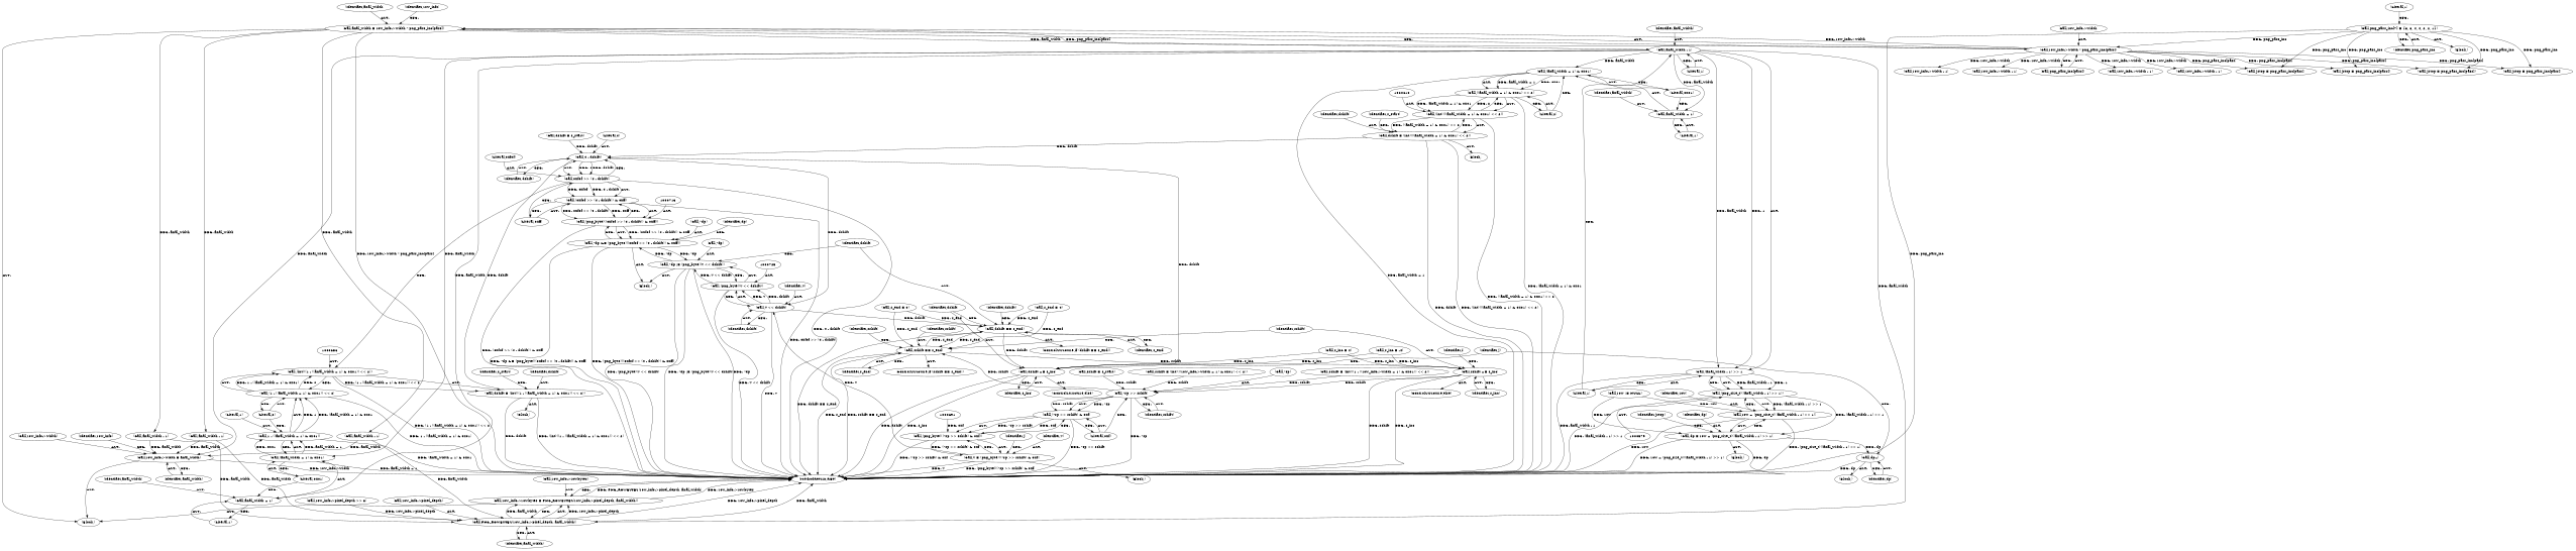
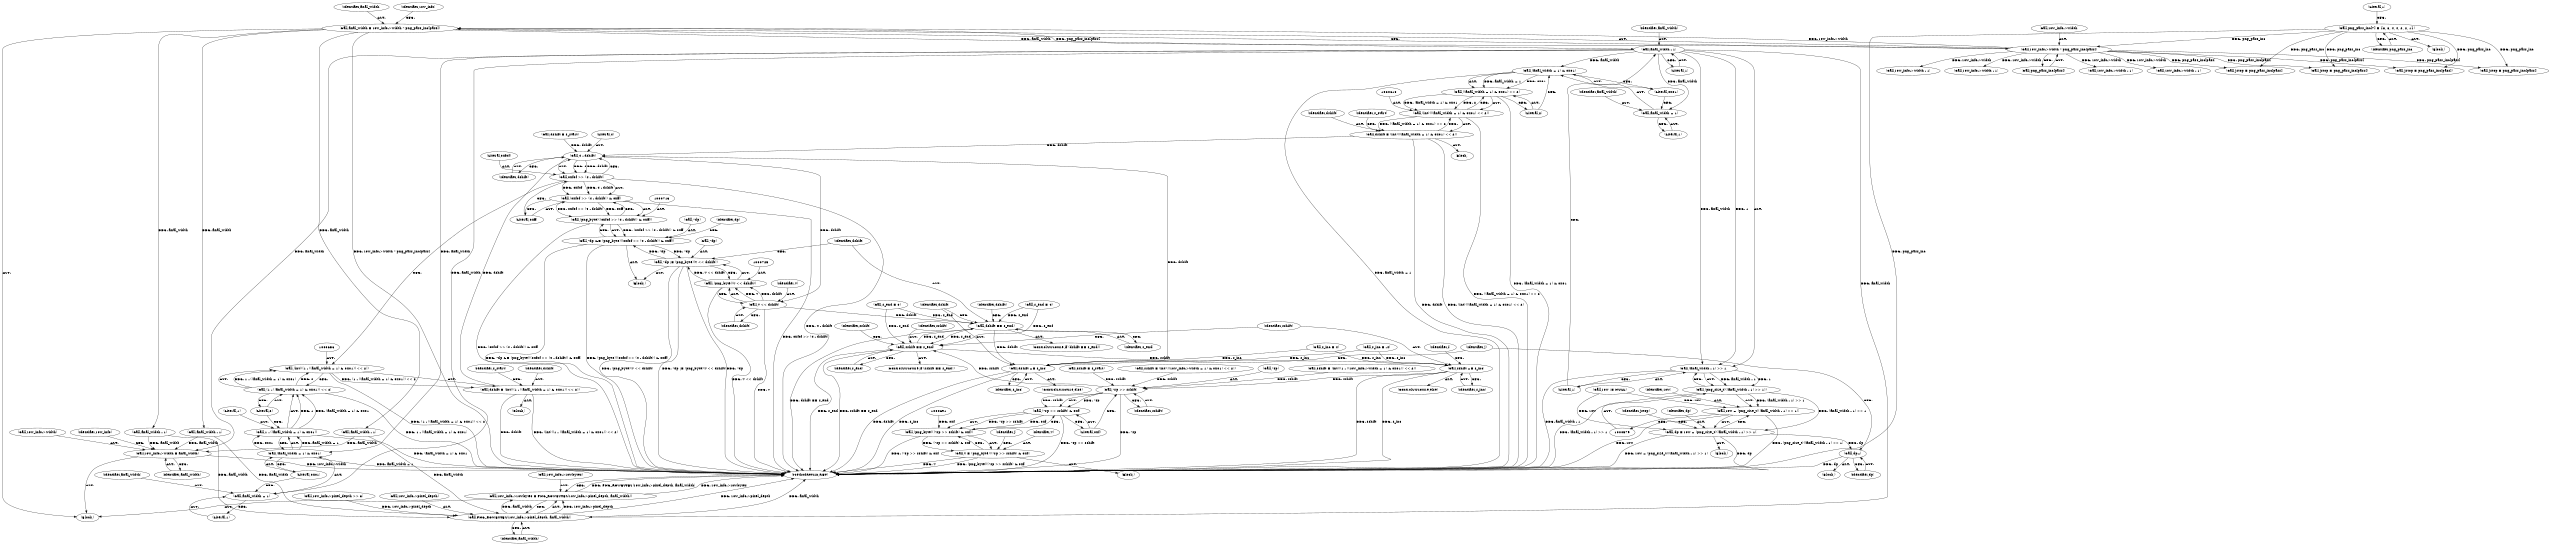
  digraph {
    fontname="DejaVu Serif"
    node [fontname="DejaVu Serif"]
    edge [fontname="DejaVu Serif"]
    n1 [label="(Call,final_width - 1)"]
    n2 [label="(Call,(final_width - 1) >> 1)"]
    n3 [label="(Call,(final_width + 1) & 0x01)"]
    n4 [label="(Call,final_width + 1)"]
    n5 [label="(Call,(final_width + 1) & 0x01)"]
    n6 [label="(Call,final_width + 1)"]
    n7 [label="(Call,row_info->width = final_width)"]
    n8 [label="(Call,PNG_ROWBYTES(row_info->pixel_depth, final_width))"]
    n9 [label="(Literal,1)"]
    n10 [label="(MethodReturn,RET)"]
    n11 [label="(Call,(png_size_t)((final_width - 1) >> 1))"]
    n12 [label="(Literal,1)"]
    n13 [label="(Call,((final_width + 1) & 0x01) << 2)"]
    n14 [label="(Literal,0x01)"]
    n15 [label="(Literal,1)"]
    n16 [label="(Call,1 - ((final_width + 1) & 0x01))"]
    n17 [label="(Literal,0x01)"]
    n18 [label="(Literal,1)"]
    n19 [label="(Block,)"]
    n20 [label="(Identifier,final_width)"]
    n21 [label="(Call,row_info->rowbytes = PNG_ROWBYTES(row_info->pixel_depth, final_width))"]
    n22 [label="(Identifier,final_width)"]
    n23 [label="(Call,final_width = row_info->width * png_pass_inc[pass])"]
    n24 [label="(Call,row_info->width * png_pass_inc[pass])"]
    n25 [label="(Call,final_width - 1)"]
    n26 [label="(Call,final_width - 1)"]
    n27 [label="(Call,final_width - 1)"]
    n28 [label="(Call,jstop = png_pass_inc[pass])"]
    n29 [label="(Call,row_info->width - 1)"]
    n30 [label="(Call,jstop = png_pass_inc[pass])"]
    n31 [label="(Call,row_info->width - 1)"]
    n32 [label="(Call,png_pass_inc[pass])"]
    n33 [label="(Call,row_info->width - 1)"]
    n34 [label="(Call,jstop = png_pass_inc[pass])"]
    n35 [label="(Call,row_info->width - 1)"]
    n36 [label="(Call,jstop = png_pass_inc[pass])"]
    n37 [label="(Call,png_pass_inc[7] = {8, 8, 4, 4, 2, 2, 1})"]
    n38 [label="(Identifier,png_pass_inc)"]
    n39 [label="(Block,)"]
    n40 [label="(Call,dp = row + (png_size_t)((final_width - 1) >> 1))"]
    n41 [label="(Call,row + (png_size_t)((final_width - 1) >> 1))"]
    n42 [label="(Call,dp--)"]
    n43 [label="(Block,)"]
    n44 [label="(Block,)"]
    n45 [label="(Identifier,dp)"]
    n46 [label="(Call,(int)(((final_width + 1) & 0x01) << 2))"]
    n47 [label="(Literal,2)"]
    n48 [label="(Call,dshift = (int)(((final_width + 1) & 0x01) << 2))"]
    n49 [label="(Call,4 - dshift)"]
    n50 [label="(Block,)"]
    n51 [label="(Call,0xf0f >> (4 - dshift))"]
    n52 [label="(Call,v << dshift)"]
    n53 [label="(Identifier,dshift)"]
    n54 [label="(Call,(0xf0f >> (4 - dshift)) & 0xff)"]
    n55 [label="(Call,(int)((1 - ((final_width + 1) & 0x01)) << 2))"]
    n56 [label="(Call,(png_byte)(v << dshift))"]
    n57 [label="(Call,dshift == s_end)"]
    n58 [label="(Identifier,dshift)"]
    n59 [label="(Call,(png_byte)((0xf0f >> (4 - dshift)) & 0xff))"]
    n60 [label="(Literal,0xff)"]
    n61 [label="(Call,*dp &= (png_byte)((0xf0f >> (4 - dshift)) & 0xff))"]
    n62 [label="(Call,*dp |= (png_byte)(v << dshift))"]
    n63 [label="(Block,)"]
    n64 [label="(Call,dshift += s_inc)"]
    n65 [label="(Call,sshift == s_end)"]
    n66 [label="(ControlStructure,if (dshift == s_end))"]
    n67 [label="(Identifier,s_end)"]
    n68 [label="(Identifier,s_inc)"]
    n69 [label="(ControlStructure,else)"]
    n70 [label="(Call,sshift += s_inc)"]
    n71 [label="(Identifier,s_end)"]
    n72 [label="(ControlStructure,if (sshift == s_end))"]
    n73 [label="(Call,*sp >> sshift)"]
    n74 [label="(ControlStructure,else)"]
    n75 [label="(Identifier,s_inc)"]
    n76 [label="(Call,(*sp >> sshift) & 0xf)"]
    n77 [label="(Identifier,sshift)"]
    n78 [label="(Call,(png_byte)((*sp >> sshift) & 0xf))"]
    n79 [label="(Literal,0xf)"]
    n80 [label="(Call,v = (png_byte)((*sp >> sshift) & 0xf))"]
    n81 [label="(Block,)"]
    n82 [label="(Call,(1 - ((final_width + 1) & 0x01)) << 2)"]
    n83 [label="(Literal,2)"]
    n84 [label="(Call,dshift = (int)((1 - ((final_width + 1) & 0x01)) << 2))"]
    n85 [label="(Block,)"]
    n86 [label="(Identifier,j)"]
    n87 [label="(Identifier,dshift)"]
    n88 [label="(Call,*dp)"]
    n89 [label="(Identifier,row)"]
    n90 [label="(Call,row_info->pixel_depth >> 3)"]
    n91 [label="(Identifier,final_width)"]
    n92 [label="(Identifier,row_info)"]
    n93 [label="(Call,row_info->pixel_depth)"]
    n94 [label="(Identifier,dp)"]
    n95 [label="(Call,s_inc = 4)"]
    n96 [label="(Identifier,dshift)"]
    n97 [label="(Identifier,jstop)"]
    n98 [label="(Identifier,dshift)"]
    n99 [label="(Literal,1)"]
    n100 [label="(Identifier,j)"]
    n101 [label="(Call,row_info->width)"]
    n102 [label="(Call,*sp)"]
    n103 [label="(Literal,4)"]
    n104 [label="(Identifier,s_start)"]
    n105 [label="(Identifier,s_start)"]
    n106 [label="(Identifier,dp)"]
    n107 [label="(Identifier,dshift)"]
    n108 [label="(Identifier,sshift)"]
    n109 [label="(Literal,0xf0f)"]
    n110 [label="(Call,row != NULL)"]
    n111 [label="(Identifier,i)"]
    n112 [label="(Call,row_info->width)"]
    n113 [label="(Identifier,v)"]
    n114 [label="(Identifier,final_width)"]
    n115 [label="(Call,sshift = (int)((1 - ((row_info->width + 1) & 0x01)) << 2))"]
    n116 [label="(Call,s_inc = -4)"]
    n117 [label="(Identifier,final_width)"]
    n118 [label="(Call,dshift = s_start)"]
    n119 [label="(Call,row_info->rowbytes)"]
    n120 [label="(Call,s_end = 0)"]
    n121 [label="(Identifier,v)"]
    n122 [label="(Literal,1)"]
    n123 [label="(Identifier,dshift)"]
    n124 [label="(Call,*dp)"]
    n125 [label="(Call,s_end = 4)"]
    n126 [label="(Identifier,final_width)"]
    n127 [label="(Call,sshift = s_start)"]
    n128 [label="(Identifier,sshift)"]
    n129 [label="(Identifier,row_info)"]
    n130 [label="(Identifier,sshift)"]
    n131 [label="(Call,sshift = (int)(((row_info->width + 1) & 0x01) << 2))"]
    1000579
    n133 [label=1020618]
    1000713
    1000725
    1000691
    1000656
    n1 -> n2 [label="AST: "]
    n1 -> n2 [label="DDG: final_width"]
    n1 -> n2 [label="DDG: 1"]
    n1 -> n3 [label="DDG: final_width"]
    n1 -> n4 [label="DDG: final_width"]
    n1 -> n5 [label="DDG: final_width"]
    n1 -> n6 [label="DDG: final_width"]
    n1 -> n7 [label="DDG: final_width"]
    n1 -> n8 [label="DDG: final_width"]
    n1 -> n9 [label="CFG: "]
    n2 -> n10 [label="DDG: final_width - 1"]
    n2 -> n11 [label="AST: "]
    n2 -> n11 [label="DDG: final_width - 1"]
    n2 -> n11 [label="DDG: 1"]
    n2 -> n12 [label="CFG: "]
    n3 -> n10 [label="DDG: final_width + 1"]
    n3 -> n13 [label="AST: "]
    n3 -> n13 [label="DDG: final_width + 1"]
    n3 -> n13 [label="DDG: 0x01"]
    n3 -> n14 [label="CFG: "]
    n4 -> n3 [label="AST: "]
    n4 -> n15 [label="CFG: "]
    n5 -> n10 [label="DDG: final_width + 1"]
    n5 -> n16 [label="AST: "]
    n5 -> n16 [label="DDG: final_width + 1"]
    n5 -> n16 [label="DDG: 0x01"]
    n5 -> n17 [label="CFG: "]
    n6 -> n5 [label="AST: "]
    n6 -> n18 [label="CFG: "]
    n7 -> n10 [label="DDG: row_info->width"]
    n7 -> n19 [label="AST: "]
    n7 -> n20 [label="CFG: "]
    n8 -> n10 [label="DDG: row_info->pixel_depth"]
    n8 -> n10 [label="DDG: final_width"]
    n8 -> n21 [label="AST: "]
    n8 -> n21 [label="DDG: row_info->pixel_depth"]
    n8 -> n21 [label="DDG: final_width"]
    n8 -> n22 [label="CFG: "]
    n9 -> n1 [label="AST: "]
    n10 -> n21 [label="CFG: "]
    n11 -> n2 [label="CFG: "]
    n11 -> n10 [label="DDG: (final_width - 1) >> 1"]
    n11 -> n40 [label="DDG: (final_width - 1) >> 1"]
    n11 -> n41 [label="AST: "]
    n11 -> n41 [label="DDG: (final_width - 1) >> 1"]
    n12 -> n1 [label="CFG: "]
    n12 -> n2 [label="AST: "]
    n13 -> n10 [label="DDG: (final_width + 1) & 0x01"]
    n13 -> n46 [label="AST: "]
    n13 -> n46 [label="DDG: (final_width + 1) & 0x01"]
    n13 -> n46 [label="DDG: 2"]
    n13 -> n47 [label="CFG: "]
    n14 -> n3 [label="AST: "]
    n14 -> n4 [label="CFG: "]
    n15 -> n4 [label="AST: "]
    n16 -> n5 [label="CFG: "]
    n16 -> n10 [label="DDG: (final_width + 1) & 0x01"]
    n16 -> n82 [label="AST: "]
    n16 -> n82 [label="DDG: 1"]
    n16 -> n82 [label="DDG: (final_width + 1) & 0x01"]
    n17 -> n5 [label="AST: "]
    n17 -> n6 [label="CFG: "]
    n18 -> n6 [label="AST: "]
    n20 -> n7 [label="AST: "]
    n21 -> n8 [label="CFG: "]
    n21 -> n10 [label="DDG: PNG_ROWBYTES(row_info->pixel_depth, final_width)"]
    n21 -> n10 [label="DDG: row_info->rowbytes"]
    n21 -> n19 [label="AST: "]
    n22 -> n8 [label="AST: "]
    n23 -> n1 [label="DDG: final_width"]
    n23 -> n10 [label="DDG: row_info->width * png_pass_inc[pass]"]
    n23 -> n19 [label="AST: "]
    n23 -> n24 [label="CFG: "]
    n23 -> n25 [label="DDG: final_width"]
    n23 -> n26 [label="DDG: final_width"]
    n23 -> n27 [label="DDG: final_width"]
    n24 -> n23 [label="AST: "]
    n24 -> n23 [label="DDG: row_info->width"]
    n24 -> n23 [label="DDG: png_pass_inc[pass]"]
    n24 -> n28 [label="DDG: png_pass_inc[pass]"]
    n24 -> n29 [label="DDG: row_info->width"]
    n24 -> n30 [label="DDG: png_pass_inc[pass]"]
    n24 -> n31 [label="DDG: row_info->width"]
    n24 -> n32 [label="CFG: "]
    n24 -> n33 [label="DDG: row_info->width"]
    n24 -> n34 [label="DDG: png_pass_inc[pass]"]
    n24 -> n35 [label="DDG: row_info->width"]
    n24 -> n36 [label="DDG: png_pass_inc[pass]"]
    n25 -> n7 [label="DDG: final_width"]
    n25 -> n8 [label="DDG: final_width"]
    n26 -> n7 [label="DDG: final_width"]
    n26 -> n8 [label="DDG: final_width"]
    n27 -> n7 [label="DDG: final_width"]
    n27 -> n8 [label="DDG: final_width"]
    n32 -> n24 [label="AST: "]
    n37 -> n10 [label="DDG: png_pass_inc"]
    n37 -> n24 [label="DDG: png_pass_inc"]
    n37 -> n28 [label="DDG: png_pass_inc"]
    n37 -> n30 [label="DDG: png_pass_inc"]
    n37 -> n34 [label="DDG: png_pass_inc"]
    n37 -> n36 [label="DDG: png_pass_inc"]
    n37 -> n38 [label="CFG: "]
    n37 -> n39 [label="AST: "]
    n38 -> n37 [label="AST: "]
    n40 -> n10 [label="DDG: dp"]
    n40 -> n10 [label="DDG: row + (png_size_t)((final_width - 1) >> 1)"]
    n40 -> n41 [label="CFG: "]
    n40 -> n42 [label="DDG: dp"]
    n40 -> n43 [label="AST: "]
    n41 -> n10 [label="DDG: row"]
    n41 -> n10 [label="DDG: (png_size_t)((final_width - 1) >> 1)"]
-   n41 -> n11 [label="CFG: "]
+   n41 -> 1000579 [label="CFG: "]
    n41 -> n40 [label="AST: "]
    n42 -> n10 [label="DDG: dp"]
    n42 -> n44 [label="AST: "]
    n42 -> n45 [label="CFG: "]
    n45 -> n42 [label="AST: "]
    n46 -> n10 [label="DDG: ((final_width + 1) & 0x01) << 2"]
    n46 -> n13 [label="CFG: "]
    n46 -> n48 [label="AST: "]
    n46 -> n48 [label="DDG: ((final_width + 1) & 0x01) << 2"]
    n47 -> n3 [label="CFG: "]
    n47 -> n13 [label="AST: "]
    n48 -> n10 [label="DDG: (int)(((final_width + 1) & 0x01) << 2)"]
    n48 -> n10 [label="DDG: dshift"]
    n48 -> n46 [label="DDG: "]
    n48 -> n49 [label="DDG: dshift"]
    n48 -> n50 [label="AST: "]
    n49 -> n51 [label="AST: "]
    n49 -> n51 [label="DDG: 4"]
    n49 -> n51 [label="DDG: dshift"]
    n49 -> n52 [label="DDG: dshift"]
    n49 -> n53 [label="CFG: "]
    n51 -> n10 [label="DDG: 4 - dshift"]
    n51 -> n49 [label="CFG: "]
    n51 -> n54 [label="AST: "]
    n51 -> n54 [label="DDG: 0xf0f"]
    n51 -> n54 [label="DDG: 4 - dshift"]
    n51 -> n55 [label="CFG: "]
    n52 -> n10 [label="DDG: v"]
    n52 -> n56 [label="AST: "]
    n52 -> n56 [label="DDG: v"]
    n52 -> n56 [label="DDG: dshift"]
    n52 -> n57 [label="DDG: dshift"]
    n52 -> n58 [label="CFG: "]
    n53 -> n49 [label="AST: "]
    n54 -> n10 [label="DDG: 0xf0f >> (4 - dshift)"]
    n54 -> n59 [label="AST: "]
    n54 -> n59 [label="DDG: 0xf0f >> (4 - dshift)"]
    n54 -> n59 [label="DDG: 0xff"]
    n54 -> n60 [label="CFG: "]
    n55 -> n10 [label="DDG: (1 - ((final_width + 1) & 0x01)) << 2"]
    n55 -> n82 [label="CFG: "]
    n55 -> n84 [label="AST: "]
    n55 -> n84 [label="DDG: (1 - ((final_width + 1) & 0x01)) << 2"]
    n56 -> n10 [label="DDG: v << dshift"]
    n56 -> n52 [label="CFG: "]
    n56 -> n62 [label="AST: "]
    n56 -> n62 [label="DDG: v << dshift"]
    n57 -> n10 [label="DDG: dshift == s_end"]
    n57 -> n64 [label="DDG: dshift"]
    n57 -> n65 [label="DDG: s_end"]
    n57 -> n66 [label="AST: "]
    n57 -> n67 [label="CFG: "]
    n58 -> n52 [label="AST: "]
    n59 -> n10 [label="DDG: (0xf0f >> (4 - dshift)) & 0xff"]
    n59 -> n54 [label="CFG: "]
    n59 -> n61 [label="AST: "]
    n59 -> n61 [label="DDG: (0xf0f >> (4 - dshift)) & 0xff"]
    n60 -> n51 [label="CFG: "]
    n60 -> n54 [label="AST: "]
    n61 -> n10 [label="DDG: *dp &= (png_byte)((0xf0f >> (4 - dshift)) & 0xff)"]
    n61 -> n10 [label="DDG: (png_byte)((0xf0f >> (4 - dshift)) & 0xff)"]
    n61 -> n59 [label="CFG: "]
    n61 -> n62 [label="DDG: *dp"]
    n61 -> n63 [label="AST: "]
    n62 -> n10 [label="DDG: (png_byte)(v << dshift)"]
    n62 -> n10 [label="DDG: *dp |= (png_byte)(v << dshift)"]
    n62 -> n10 [label="DDG: *dp"]
    n62 -> n56 [label="CFG: "]
    n62 -> n61 [label="DDG: *dp"]
    n62 -> n63 [label="AST: "]
    n64 -> n10 [label="DDG: s_inc"]
    n64 -> n10 [label="DDG: dshift"]
    n64 -> n49 [label="DDG: dshift"]
    n64 -> n68 [label="CFG: "]
    n64 -> n69 [label="AST: "]
    n65 -> n10 [label="DDG: sshift == s_end"]
    n65 -> n10 [label="DDG: s_end"]
    n65 -> n57 [label="DDG: s_end"]
    n65 -> n70 [label="DDG: sshift"]
    n65 -> n71 [label="CFG: "]
    n65 -> n72 [label="AST: "]
    n67 -> n57 [label="AST: "]
    n68 -> n64 [label="AST: "]
    n70 -> n10 [label="DDG: sshift"]
    n70 -> n10 [label="DDG: s_inc"]
    n70 -> n73 [label="DDG: sshift"]
    n70 -> n74 [label="AST: "]
    n70 -> n75 [label="CFG: "]
    n71 -> n65 [label="AST: "]
    n73 -> n10 [label="DDG: *sp"]
    n73 -> n65 [label="DDG: sshift"]
    n73 -> n76 [label="AST: "]
    n73 -> n76 [label="DDG: *sp"]
    n73 -> n76 [label="DDG: sshift"]
    n73 -> n77 [label="CFG: "]
    n75 -> n70 [label="AST: "]
    n76 -> n10 [label="DDG: *sp >> sshift"]
    n76 -> n78 [label="AST: "]
    n76 -> n78 [label="DDG: *sp >> sshift"]
    n76 -> n78 [label="DDG: 0xf"]
    n76 -> n79 [label="CFG: "]
    n77 -> n73 [label="AST: "]
    n78 -> n10 [label="DDG: (*sp >> sshift) & 0xf"]
    n78 -> n76 [label="CFG: "]
    n78 -> n80 [label="AST: "]
    n78 -> n80 [label="DDG: (*sp >> sshift) & 0xf"]
    n79 -> n73 [label="CFG: "]
    n79 -> n76 [label="AST: "]
    n80 -> n10 [label="DDG: v"]
    n80 -> n10 [label="DDG: (png_byte)((*sp >> sshift) & 0xf)"]
-   n80 -> n52 [label="DDG: v"]
    n80 -> n78 [label="CFG: "]
    n80 -> n81 [label="AST: "]
    n82 -> n10 [label="DDG: 1 - ((final_width + 1) & 0x01)"]
    n82 -> n55 [label="AST: "]
    n82 -> n55 [label="DDG: 1 - ((final_width + 1) & 0x01)"]
    n82 -> n55 [label="DDG: 2"]
    n82 -> n83 [label="CFG: "]
    n83 -> n16 [label="CFG: "]
    n83 -> n82 [label="AST: "]
    n84 -> n10 [label="DDG: (int)((1 - ((final_width + 1) & 0x01)) << 2)"]
    n84 -> n10 [label="DDG: dshift"]
    n84 -> n49 [label="DDG: dshift"]
    n84 -> n85 [label="AST: "]
    n86 -> n80 [label="CFG: "]
    n87 -> n57 [label="AST: "]
    n87 -> n62 [label="CFG: "]
    n88 -> n61 [label="AST: "]
    n89 -> n41 [label="AST: "]
    n90 -> n8 [label="DDG: row_info->pixel_depth"]
    n91 -> n6 [label="AST: "]
    n92 -> n23 [label="CFG: "]
    n93 -> n8 [label="AST: "]
    n94 -> n61 [label="CFG: "]
    n95 -> n64 [label="DDG: s_inc"]
    n95 -> n70 [label="DDG: s_inc"]
    n96 -> n48 [label="AST: "]
    n97 -> n40 [label="CFG: "]
    n98 -> n84 [label="AST: "]
    n99 -> n37 [label="CFG: "]
    n100 -> n42 [label="CFG: "]
    n100 -> n64 [label="CFG: "]
    n101 -> n24 [label="AST: "]
    n102 -> n73 [label="AST: "]
    n103 -> n49 [label="AST: "]
    n104 -> n48 [label="CFG: "]
    n105 -> n84 [label="CFG: "]
    n106 -> n40 [label="AST: "]
    n107 -> n57 [label="CFG: "]
    n107 -> n64 [label="AST: "]
    n108 -> n65 [label="AST: "]
    n109 -> n51 [label="AST: "]
    n110 -> n40 [label="DDG: row"]
    n110 -> n41 [label="DDG: row"]
    n111 -> n70 [label="CFG: "]
    n112 -> n7 [label="AST: "]
    n113 -> n80 [label="AST: "]
    n114 -> n1 [label="AST: "]
    n115 -> n73 [label="DDG: sshift"]
    n116 -> n64 [label="DDG: s_inc"]
    n116 -> n70 [label="DDG: s_inc"]
    n117 -> n4 [label="AST: "]
    n118 -> n49 [label="DDG: dshift"]
    n119 -> n21 [label="AST: "]
    n120 -> n57 [label="DDG: s_end"]
    n120 -> n65 [label="DDG: s_end"]
    n121 -> n52 [label="AST: "]
    n122 -> n16 [label="AST: "]
    n123 -> n57 [label="CFG: "]
    n124 -> n62 [label="AST: "]
    n125 -> n57 [label="DDG: s_end"]
    n125 -> n65 [label="DDG: s_end"]
    n126 -> n23 [label="AST: "]
    n127 -> n73 [label="DDG: sshift"]
    n128 -> n65 [label="CFG: "]
    n128 -> n70 [label="AST: "]
    n129 -> n7 [label="CFG: "]
    n130 -> n65 [label="CFG: "]
    n131 -> n73 [label="DDG: sshift"]
    1000579 -> n11 [label="AST: "]
    n133 -> n46 [label="AST: "]
    1000713 -> n59 [label="AST: "]
    1000725 -> n56 [label="AST: "]
    1000691 -> n78 [label="DDG: 0xf"]
    1000656 -> n55 [label="AST: "]
  }
